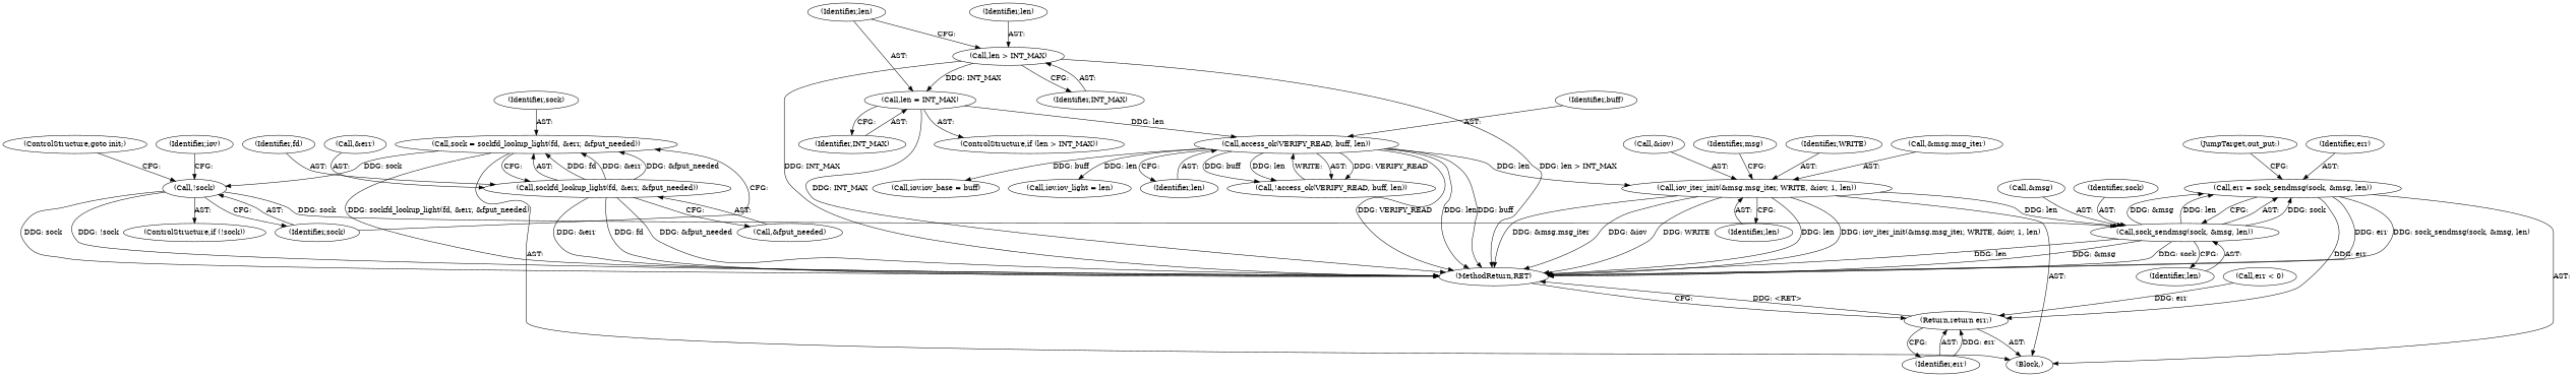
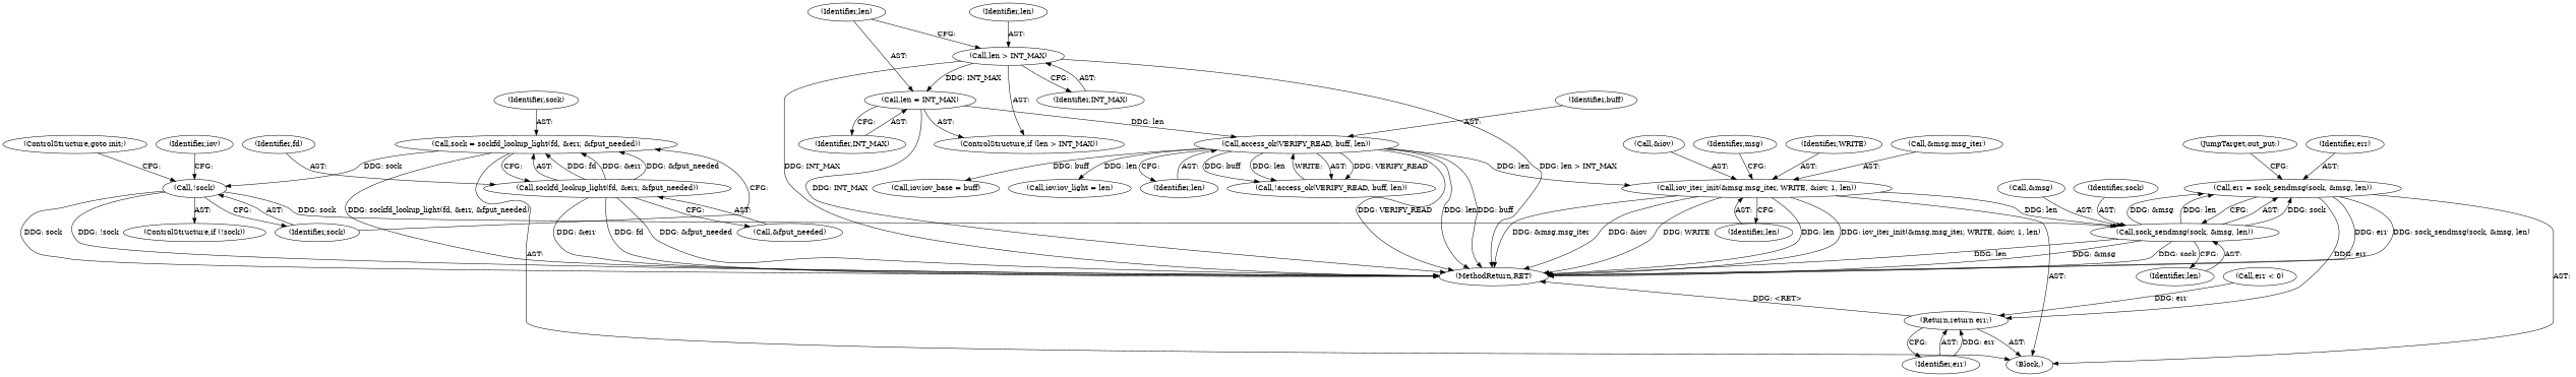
  digraph {
    n1 [label="(Call,err = sock_sendmsg(sock, &msg, len))"]
    n2 [label="(Call,sock_sendmsg(sock, &msg, len))"]
    n3 [label="(Return,return err;)"]
    n4 [label="(MethodReturn,RET)"]
    n5 [label="(Block,)"]
    n6 [label="(Identifier,len)"]
    n7 [label="(Identifier,err)"]
    n8 [label="(Call,!sock)"]
    n9 [label="(ControlStructure,if (!sock))"]
    n10 [label="(Identifier,sock)"]
    n11 [label="(Call,sock = sockfd_lookup_light(fd, &err, &fput_needed))"]
    n12 [label="(Call,sockfd_lookup_light(fd, &err, &fput_needed))"]
    n13 [label="(Call,&fput_needed)"]
    n14 [label="(Call,iov_iter_init(&msg.msg_iter, WRITE, &iov, 1, len))"]
    n15 [label="(Identifier,len)"]
    n16 [label="(Call,access_ok(VERIFY_READ, buff, len))"]
    n17 [label="(Call,iov.iov_base = buff)"]
    n18 [label="(Call,iov.iov_light = len)"]
    n19 [label="(Identifier,len)"]
    n20 [label="(Call,!access_ok(VERIFY_READ, buff, len))"]
    n21 [label="(Call,len = INT_MAX)"]
    n22 [label="(ControlStructure,if (len > INT_MAX))"]
    n23 [label="(Identifier,INT_MAX)"]
    n24 [label="(Call,len > INT_MAX)"]
    n25 [label="(Identifier,INT_MAX)"]
    n26 [label="(Call,&msg)"]
    n27 [label="(Call,&iov)"]
    n28 [label="(ControlStructure,goto init;)"]
    n29 [label="(Identifier,fd)"]
    n30 [label="(Identifier,len)"]
    n31 [label="(Call,err < 0)"]
    n32 [label="(Identifier,iov)"]
    n33 [label="(JumpTarget,out_put:)"]
    n34 [label="(Identifier,msg)"]
    n35 [label="(Identifier,sock)"]
    n36 [label="(Identifier,WRITE)"]
    n37 [label="(Call,&msg.msg_iter)"]
    n38 [label="(Identifier,buff)"]
    n39 [label="(Identifier,len)"]
    n40 [label="(Identifier,sock)"]
-   n41 [label="(Call,&err)"]
    n42 [label="(Identifier,err)"]
    n1 -> n2 [label="CFG: "]
    n1 -> n3 [label="DDG: err"]
    n1 -> n4 [label="DDG: err"]
    n1 -> n4 [label="DDG: sock_sendmsg(sock, &msg, len)"]
    n1 -> n5 [label="AST: "]
    n2 -> n1 [label="AST: "]
    n2 -> n1 [label="DDG: sock"]
    n2 -> n1 [label="DDG: &msg"]
    n2 -> n1 [label="DDG: len"]
    n2 -> n4 [label="DDG: sock"]
    n2 -> n4 [label="DDG: len"]
    n2 -> n4 [label="DDG: &msg"]
    n2 -> n6 [label="CFG: "]
    n3 -> n4 [label="DDG: <RET>"]
    n3 -> n5 [label="AST: "]
    n3 -> n7 [label="CFG: "]
-   n4 -> n3 [label="CFG: "]
    n6 -> n2 [label="AST: "]
    n7 -> n3 [label="AST: "]
    n7 -> n3 [label="DDG: err"]
    n8 -> n2 [label="DDG: sock"]
    n8 -> n4 [label="DDG: sock"]
    n8 -> n4 [label="DDG: !sock"]
    n8 -> n9 [label="AST: "]
    n8 -> n10 [label="CFG: "]
    n10 -> n8 [label="AST: "]
    n10 -> n11 [label="CFG: "]
    n11 -> n4 [label="DDG: sockfd_lookup_light(fd, &err, &fput_needed)"]
    n11 -> n5 [label="AST: "]
    n11 -> n8 [label="DDG: sock"]
    n11 -> n12 [label="CFG: "]
    n12 -> n4 [label="DDG: &err"]
    n12 -> n4 [label="DDG: fd"]
    n12 -> n4 [label="DDG: &fput_needed"]
    n12 -> n11 [label="AST: "]
    n12 -> n11 [label="DDG: fd"]
    n12 -> n11 [label="DDG: &err"]
    n12 -> n11 [label="DDG: &fput_needed"]
    n12 -> n13 [label="CFG: "]
    n13 -> n12 [label="AST: "]
    n14 -> n2 [label="DDG: len"]
    n14 -> n4 [label="DDG: &msg.msg_iter"]
    n14 -> n4 [label="DDG: &iov"]
    n14 -> n4 [label="DDG: WRITE"]
    n14 -> n4 [label="DDG: len"]
    n14 -> n4 [label="DDG: iov_iter_init(&msg.msg_iter, WRITE, &iov, 1, len)"]
    n14 -> n5 [label="AST: "]
    n14 -> n15 [label="CFG: "]
    n15 -> n14 [label="AST: "]
    n16 -> n4 [label="DDG: VERIFY_READ"]
    n16 -> n4 [label="DDG: len"]
    n16 -> n4 [label="DDG: buff"]
    n16 -> n14 [label="DDG: len"]
    n16 -> n17 [label="DDG: buff"]
    n16 -> n18 [label="DDG: len"]
    n16 -> n19 [label="CFG: "]
    n16 -> n20 [label="AST: "]
    n16 -> n20 [label="DDG: VERIFY_READ"]
    n16 -> n20 [label="DDG: buff"]
    n16 -> n20 [label="DDG: len"]
    n19 -> n16 [label="AST: "]
    n20 -> n16 [label="WRITE: "]
    n21 -> n4 [label="DDG: INT_MAX"]
    n21 -> n16 [label="DDG: len"]
    n21 -> n22 [label="AST: "]
    n21 -> n23 [label="CFG: "]
    n23 -> n21 [label="AST: "]
    n24 -> n4 [label="DDG: len > INT_MAX"]
    n24 -> n4 [label="DDG: INT_MAX"]
    n24 -> n21 [label="DDG: INT_MAX"]
+   n24 -> n22 [label="AST: "]
    n24 -> n25 [label="CFG: "]
    n25 -> n24 [label="AST: "]
    n26 -> n2 [label="AST: "]
    n27 -> n14 [label="AST: "]
    n28 -> n8 [label="CFG: "]
    n29 -> n12 [label="AST: "]
    n30 -> n21 [label="AST: "]
    n30 -> n24 [label="CFG: "]
    n31 -> n3 [label="DDG: err"]
    n32 -> n8 [label="CFG: "]
    n33 -> n1 [label="CFG: "]
    n34 -> n14 [label="CFG: "]
    n35 -> n11 [label="AST: "]
    n36 -> n14 [label="AST: "]
    n37 -> n14 [label="AST: "]
    n38 -> n16 [label="AST: "]
    n39 -> n24 [label="AST: "]
    n40 -> n2 [label="AST: "]
-   n41 -> n12 [label="AST: "]
    n42 -> n1 [label="AST: "]
  }
